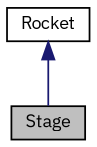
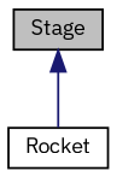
  digraph {
    fontname="IBM Plex Sans"
    node [color=black fontname="IBM Plex Sans" fontsize=10 shape=record style=filled]
    n1 [fillcolor=grey75 fontcolor=black height=0.2 label=Stage width=0.4]
    n2 [fillcolor=white height=0.2 label=Rocket width=0.4]
-   n2 -> n1 [color=midnightblue dir=back fontname="IBM Plex Sans" fontsize=10 labelfontname=Helvetica labelfontsize=10 style=solid]
+   n1 -> n2 [color=midnightblue dir=back fontname="IBM Plex Sans" fontsize=10 labelfontname=Helvetica labelfontsize=10 style=solid]
  }
